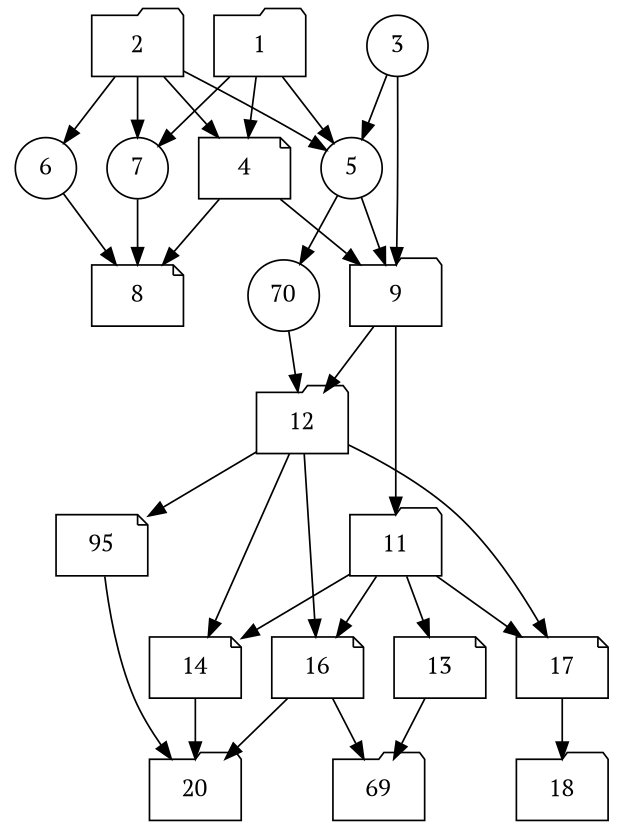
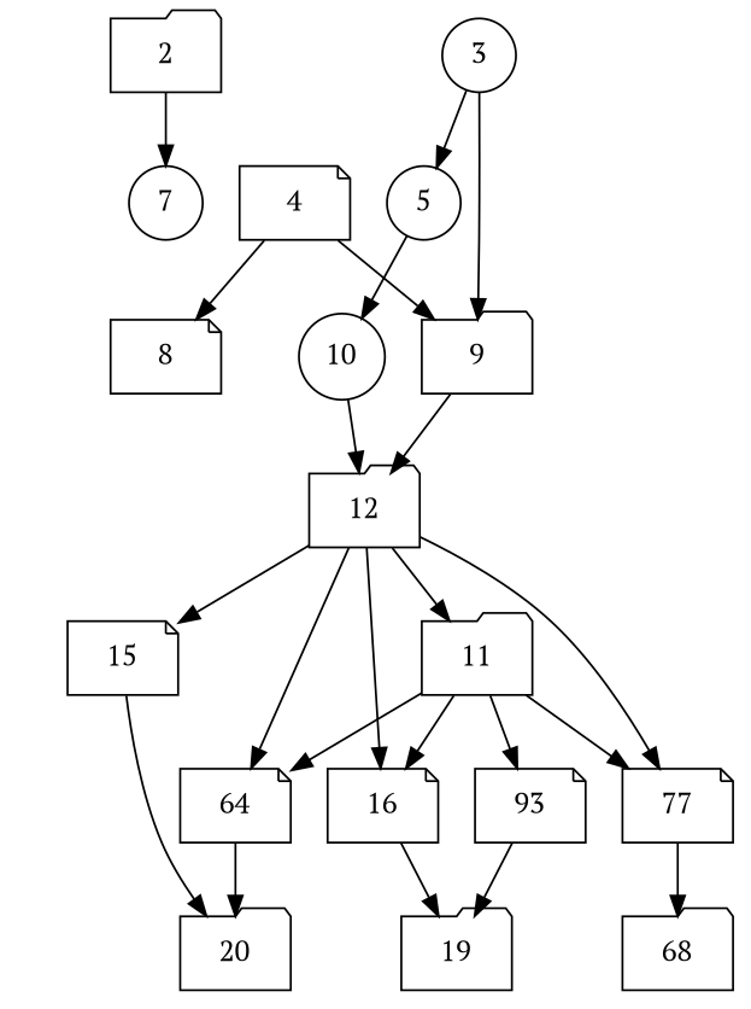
  digraph {
    fontname="PT Serif"
    node [alpha=0.09 fontname="PT Serif" shape=folder]
    edge [fontname="PT Serif"]
-   1 [expect_size=12353536]
    4 [alpha=0.10 expect_size=37123072 shape=note]
    5 [alpha=0.01 expect_size=23579648 shape=circle]
    7 [alpha=0.12 expect_size=45702144 shape=circle]
    8 [alpha=0.16 expect_size=8206336 shape=note]
    9 [alpha=0.06 expect_size=13616128]
-   10 [alpha=0.05 expect_size=27119616 shape=circle label=70]
+   10 [alpha=0.05 expect_size=27119616 shape=circle]
    11 [alpha=0.17 expect_size=7541760]
    12 [alpha=0.19 expect_size=27901952]
    2 [alpha=0.14 expect_size=27714560]
-   6 [alpha=0.00 expect_size=14071808 shape=circle]
    3 [alpha=0.08 expect_size=30368768 shape=circle]
-   13 [alpha=0.07 expect_size=13967360 shape=note]
-   14 [alpha=0.16 expect_size=33201152 shape=note]
+   13 [alpha=0.07 expect_size=13967360 shape=note label=93]
+   14 [alpha=0.16 expect_size=33201152 shape=note label=64]
    16 [alpha=0.17 expect_size=11356160 shape=note]
-   17 [alpha=0.06 expect_size=11740160 shape=note]
-   15 [alpha=0.19 expect_size=9039872 shape=note label=95]
-   19 [alpha=0.11 expect_size=31474688 label=69]
+   17 [alpha=0.06 expect_size=11740160 shape=note label=77]
+   15 [alpha=0.19 expect_size=9039872 shape=note]
+   19 [alpha=0.11 expect_size=31474688]
    20 [expect_size=46610432]
-   18 [alpha=0.13 expect_size=39940096]
-   1 -> 4
-   1 -> 5
-   1 -> 7
+   18 [alpha=0.13 expect_size=39940096 label=68]
    4 -> 8
    4 -> 9
-   5 -> 9
    5 -> 10
-   7 -> 8
-   9 -> 11
+   12 -> 11
    9 -> 12
    10 -> 12
    11 -> 13
    11 -> 14
    11 -> 16
    11 -> 17
    12 -> 14
    12 -> 16
    12 -> 17
    12 -> 15
-   2 -> 4
-   2 -> 5
    2 -> 7
-   2 -> 6
-   6 -> 8
    3 -> 5
    3 -> 9
    13 -> 19
    14 -> 20
    16 -> 19
-   16 -> 20
    17 -> 18
    15 -> 20
  }
